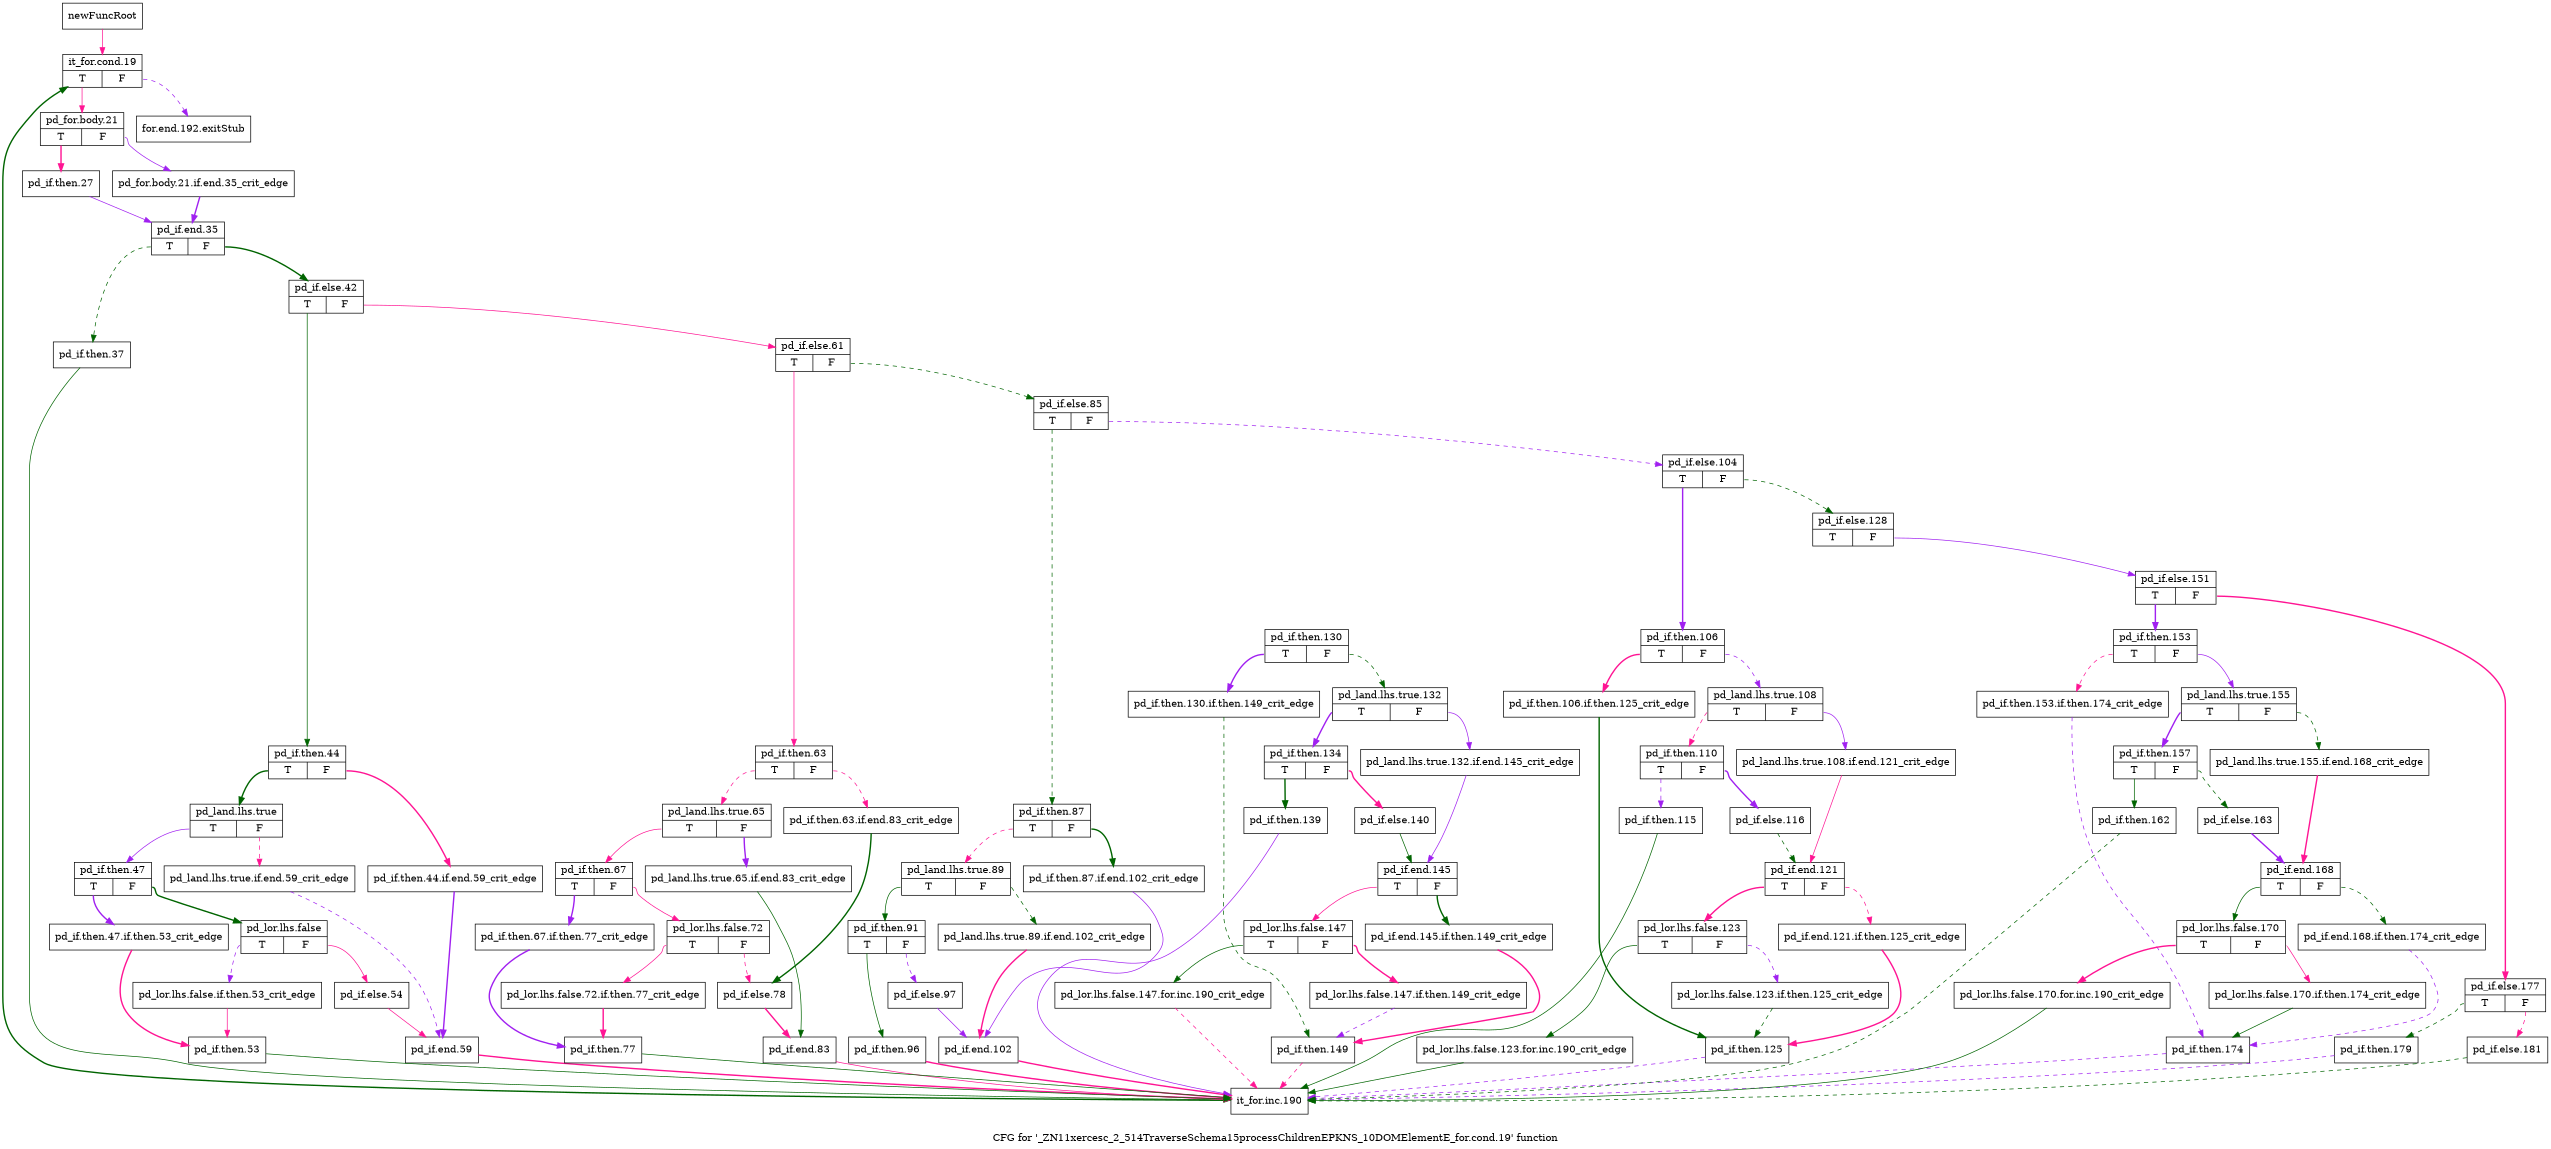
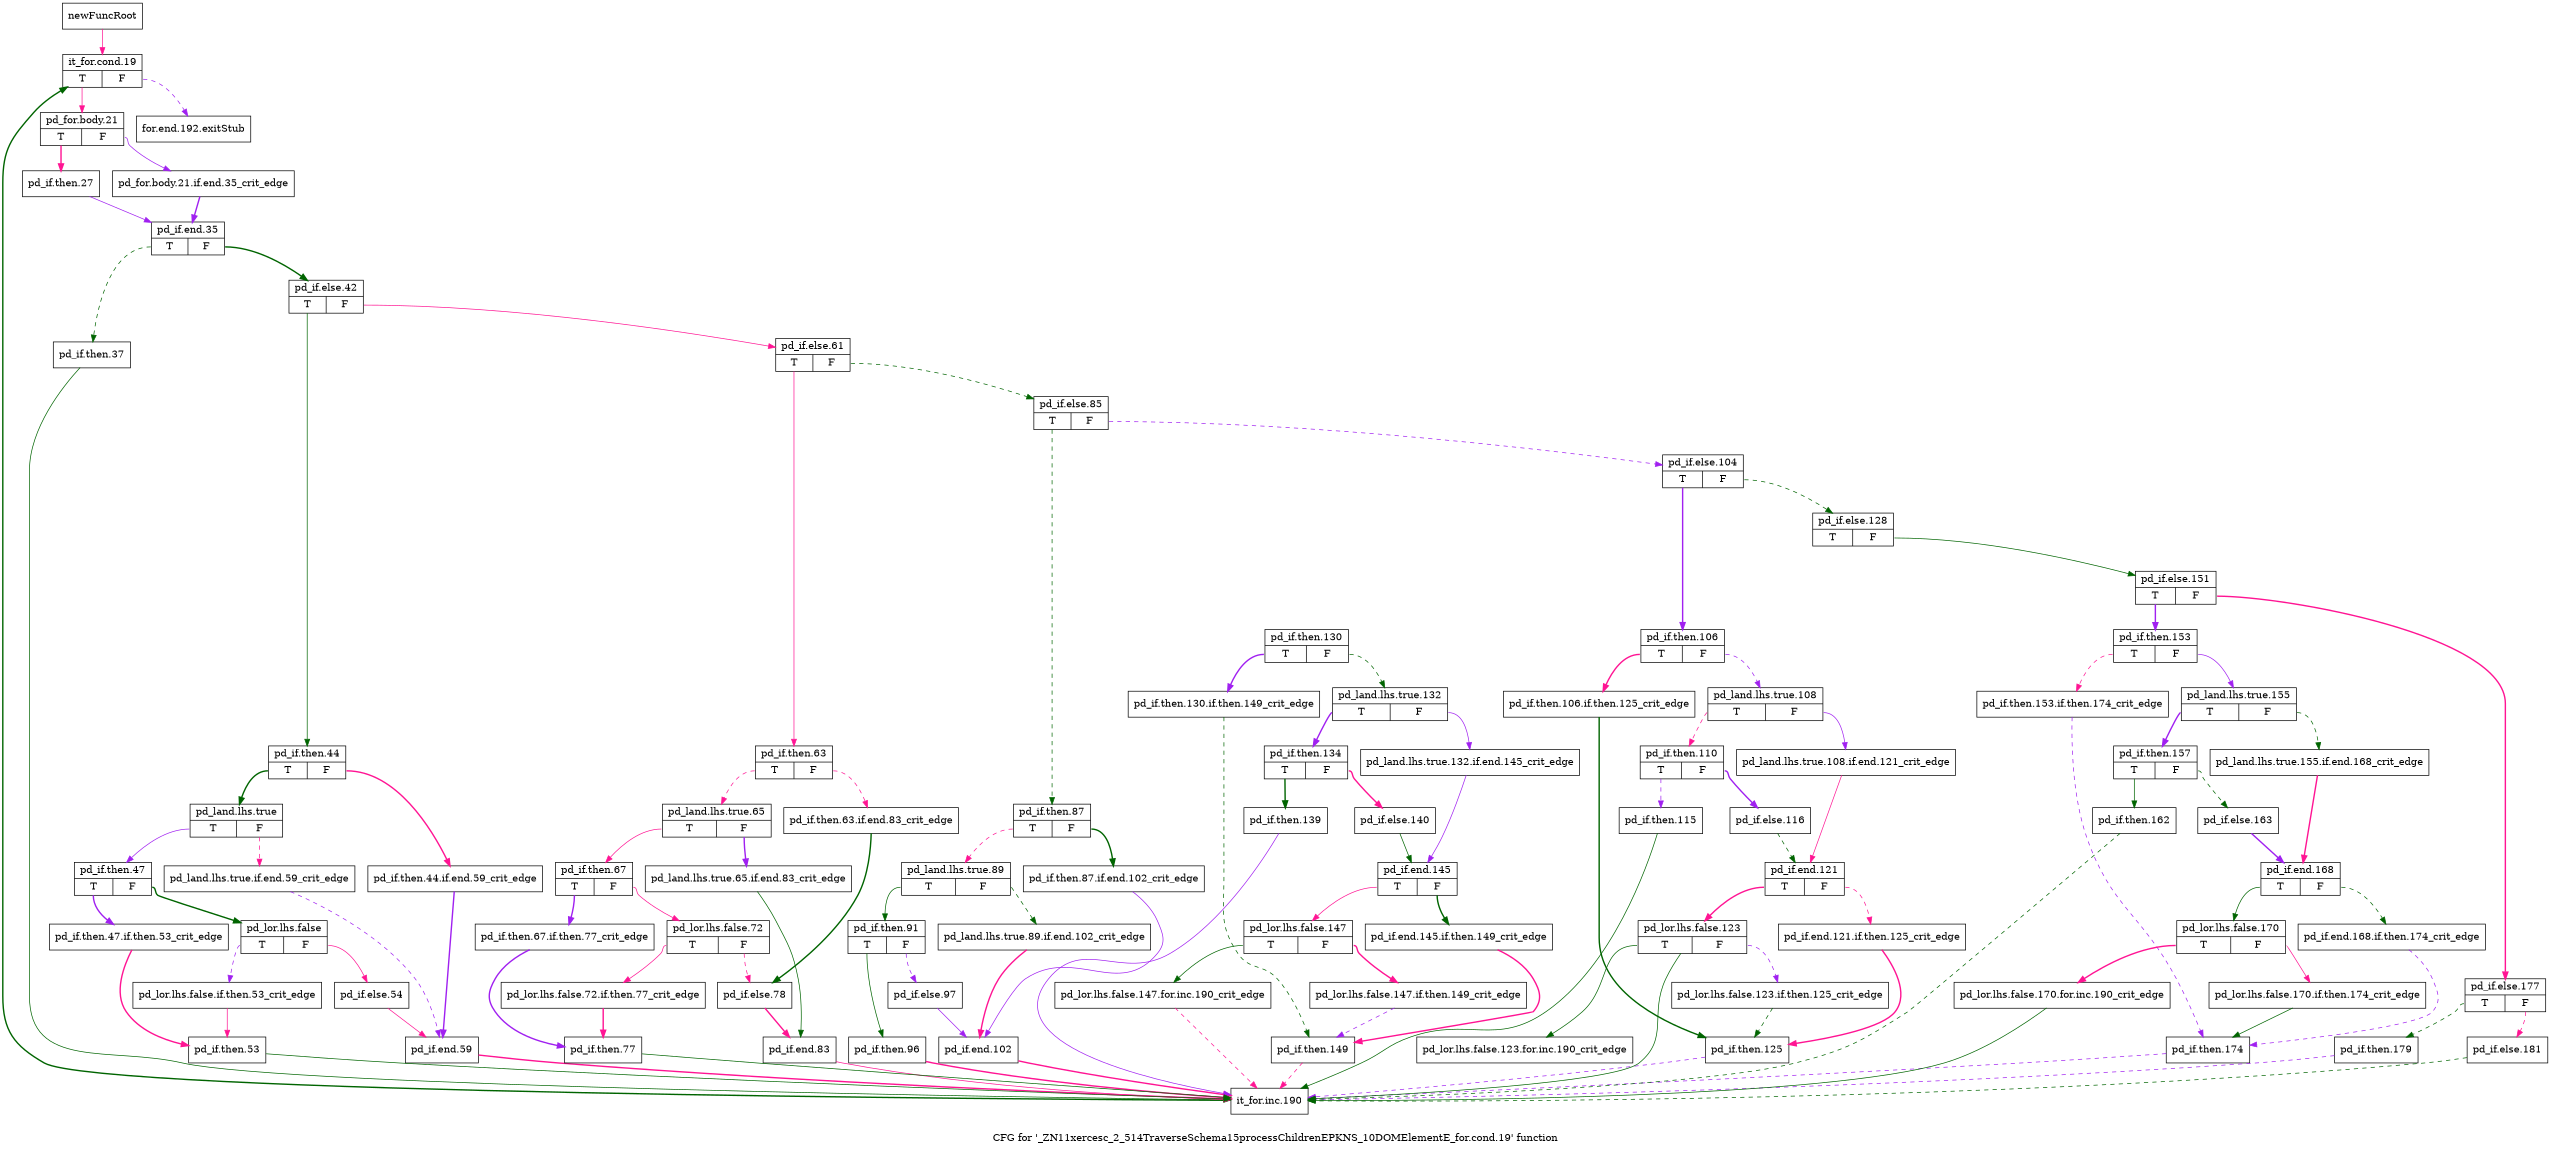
  digraph {
    label="CFG for '_ZN11xercesc_2_514TraverseSchema15processChildrenEPKNS_10DOMElementE_for.cond.19' function"
    node [shape=record]
    edge [color=deeppink style=solid]
    n1 [label="{newFuncRoot}"]
    n2 [label="{it_for.cond.19|{<s0>T|<s1>F}}"]
    n3 [label="{for.end.192.exitStub}"]
    n4 [label="{pd_for.body.21|{<s0>T|<s1>F}}"]
    n5 [label="{pd_if.then.27}"]
    n6 [label="{pd_for.body.21.if.end.35_crit_edge}"]
    n7 [label="{pd_if.end.35|{<s0>T|<s1>F}}"]
    n8 [label="{pd_if.then.37}"]
    n9 [label="{pd_if.else.42|{<s0>T|<s1>F}}"]
    n10 [label="{it_for.inc.190}"]
    n11 [label="{pd_if.then.44|{<s0>T|<s1>F}}"]
    n12 [label="{pd_if.else.61|{<s0>T|<s1>F}}"]
    n13 [label="{pd_land.lhs.true|{<s0>T|<s1>F}}"]
    n14 [label="{pd_if.then.44.if.end.59_crit_edge}"]
    n15 [label="{pd_if.then.63|{<s0>T|<s1>F}}"]
    n16 [label="{pd_if.else.85|{<s0>T|<s1>F}}"]
    n17 [label="{pd_if.then.47|{<s0>T|<s1>F}}"]
    n18 [label="{pd_land.lhs.true.if.end.59_crit_edge}"]
    n19 [label="{pd_if.end.59}"]
    n20 [label="{pd_land.lhs.true.65|{<s0>T|<s1>F}}"]
    n21 [label="{pd_if.then.63.if.end.83_crit_edge}"]
    n22 [label="{pd_if.then.87|{<s0>T|<s1>F}}"]
    n23 [label="{pd_if.else.104|{<s0>T|<s1>F}}"]
    n24 [label="{pd_if.then.67|{<s0>T|<s1>F}}"]
    n25 [label="{pd_land.lhs.true.65.if.end.83_crit_edge}"]
    n26 [label="{pd_if.else.78}"]
    n27 [label="{pd_land.lhs.true.89|{<s0>T|<s1>F}}"]
    n28 [label="{pd_if.then.87.if.end.102_crit_edge}"]
    n29 [label="{pd_if.then.106|{<s0>T|<s1>F}}"]
    n30 [label="{pd_if.else.128|{<s0>T|<s1>F}}"]
    n31 [label="{pd_if.then.91|{<s0>T|<s1>F}}"]
    n32 [label="{pd_land.lhs.true.89.if.end.102_crit_edge}"]
    n33 [label="{pd_if.end.102}"]
    n34 [label="{pd_if.then.106.if.then.125_crit_edge}"]
    n35 [label="{pd_land.lhs.true.108|{<s0>T|<s1>F}}"]
    n36 [label="{pd_if.else.151|{<s0>T|<s1>F}}"]
    n37 [label="{pd_if.then.125}"]
    n38 [label="{pd_if.then.110|{<s0>T|<s1>F}}"]
    n39 [label="{pd_land.lhs.true.108.if.end.121_crit_edge}"]
    n40 [label="{pd_if.then.130|{<s0>T|<s1>F}}"]
    n41 [label="{pd_if.then.130.if.then.149_crit_edge}"]
    n42 [label="{pd_land.lhs.true.132|{<s0>T|<s1>F}}"]
    n43 [label="{pd_if.then.153|{<s0>T|<s1>F}}"]
    n44 [label="{pd_if.else.177|{<s0>T|<s1>F}}"]
    n45 [label="{pd_if.then.149}"]
    n46 [label="{pd_if.then.134|{<s0>T|<s1>F}}"]
    n47 [label="{pd_land.lhs.true.132.if.end.145_crit_edge}"]
    n48 [label="{pd_if.then.153.if.then.174_crit_edge}"]
    n49 [label="{pd_land.lhs.true.155|{<s0>T|<s1>F}}"]
    n50 [label="{pd_if.then.179}"]
    n51 [label="{pd_if.else.181}"]
    n52 [label="{pd_if.then.174}"]
    n53 [label="{pd_if.then.157|{<s0>T|<s1>F}}"]
    n54 [label="{pd_land.lhs.true.155.if.end.168_crit_edge}"]
    n55 [label="{pd_if.then.162}"]
    n56 [label="{pd_if.else.163}"]
    n57 [label="{pd_if.end.168|{<s0>T|<s1>F}}"]
    n58 [label="{pd_lor.lhs.false.170|{<s0>T|<s1>F}}"]
    n59 [label="{pd_if.end.168.if.then.174_crit_edge}"]
    n60 [label="{pd_lor.lhs.false.170.for.inc.190_crit_edge}"]
    n61 [label="{pd_lor.lhs.false.170.if.then.174_crit_edge}"]
    n62 [label="{pd_if.then.139}"]
    n63 [label="{pd_if.else.140}"]
    n64 [label="{pd_if.end.145|{<s0>T|<s1>F}}"]
    n65 [label="{pd_lor.lhs.false.147|{<s0>T|<s1>F}}"]
    n66 [label="{pd_if.end.145.if.then.149_crit_edge}"]
    n67 [label="{pd_lor.lhs.false.147.for.inc.190_crit_edge}"]
    n68 [label="{pd_lor.lhs.false.147.if.then.149_crit_edge}"]
    n69 [label="{pd_if.then.115}"]
    n70 [label="{pd_if.else.116}"]
    n71 [label="{pd_if.end.121|{<s0>T|<s1>F}}"]
    n72 [label="{pd_lor.lhs.false.123|{<s0>T|<s1>F}}"]
    n73 [label="{pd_if.end.121.if.then.125_crit_edge}"]
    n74 [label="{pd_lor.lhs.false.123.for.inc.190_crit_edge}"]
    n75 [label="{pd_lor.lhs.false.123.if.then.125_crit_edge}"]
    n76 [label="{pd_if.then.96}"]
    n77 [label="{pd_if.else.97}"]
    n78 [label="{pd_if.then.67.if.then.77_crit_edge}"]
    n79 [label="{pd_lor.lhs.false.72|{<s0>T|<s1>F}}"]
    n80 [label="{pd_if.end.83}"]
    n81 [label="{pd_if.then.77}"]
    n82 [label="{pd_lor.lhs.false.72.if.then.77_crit_edge}"]
    n83 [label="{pd_if.then.47.if.then.53_crit_edge}"]
    n84 [label="{pd_lor.lhs.false|{<s0>T|<s1>F}}"]
    n85 [label="{pd_if.then.53}"]
    n86 [label="{pd_lor.lhs.false.if.then.53_crit_edge}"]
    n87 [label="{pd_if.else.54}"]
    n1 -> n2
    n2 -> n3 [color=purple style=dashed tailport=s1]
    n2 -> n4 [tailport=s0]
    n4 -> n5 [style=bold tailport=s0]
    n4 -> n6 [color=purple tailport=s1]
    n5 -> n7 [color=purple]
    n6 -> n7 [color=purple style=bold]
    n7 -> n8 [color=darkgreen style=dashed tailport=s0]
    n7 -> n9 [color=darkgreen style=bold tailport=s1]
    n8 -> n10 [color=darkgreen]
    n9 -> n11 [color=darkgreen tailport=s0]
    n9 -> n12 [tailport=s1]
    n10 -> n2 [color=darkgreen style=bold]
    n11 -> n13 [color=darkgreen style=bold tailport=s0]
    n11 -> n14 [style=bold tailport=s1]
    n12 -> n15 [tailport=s0]
    n12 -> n16 [color=darkgreen style=dashed tailport=s1]
    n13 -> n17 [color=purple tailport=s0]
    n13 -> n18 [style=dashed tailport=s1]
    n14 -> n19 [color=purple style=bold]
    n15 -> n20 [style=dashed tailport=s0]
    n15 -> n21 [style=dashed tailport=s1]
    n16 -> n22 [color=darkgreen style=dashed tailport=s0]
    n16 -> n23 [color=purple style=dashed tailport=s1]
    n17 -> n83 [color=purple style=bold tailport=s0]
    n17 -> n84 [color=darkgreen style=bold tailport=s1]
    n18 -> n19 [color=purple style=dashed]
    n19 -> n10 [style=bold]
    n20 -> n24 [tailport=s0]
    n20 -> n25 [color=purple style=bold tailport=s1]
    n21 -> n26 [color=darkgreen style=bold]
    n22 -> n27 [style=dashed tailport=s0]
    n22 -> n28 [color=darkgreen style=bold tailport=s1]
    n23 -> n29 [color=purple style=bold tailport=s0]
    n23 -> n30 [color=darkgreen style=dashed tailport=s1]
    n24 -> n78 [color=purple style=bold tailport=s0]
    n24 -> n79 [tailport=s1]
    n25 -> n80 [color=darkgreen]
    n26 -> n80 [style=bold]
    n27 -> n31 [color=darkgreen tailport=s0]
    n27 -> n32 [color=darkgreen style=dashed tailport=s1]
    n28 -> n33 [color=purple]
    n29 -> n34 [style=bold tailport=s0]
    n29 -> n35 [color=purple style=dashed tailport=s1]
-   n30 -> n36 [color=purple tailport=s1]
+   n30 -> n36 [color=darkgreen tailport=s1]
    n31 -> n76 [color=darkgreen tailport=s0]
    n31 -> n77 [color=purple style=dashed tailport=s1]
    n32 -> n33 [style=bold]
    n33 -> n10 [style=bold]
    n34 -> n37 [color=darkgreen style=bold]
    n35 -> n38 [style=dashed tailport=s0]
    n35 -> n39 [color=purple tailport=s1]
    n36 -> n43 [color=purple style=bold tailport=s0]
    n36 -> n44 [style=bold tailport=s1]
    n37 -> n10 [color=purple style=dashed]
    n38 -> n69 [color=purple style=dashed tailport=s0]
    n38 -> n70 [color=purple style=bold tailport=s1]
    n39 -> n71
    n40 -> n41 [color=purple style=bold tailport=s0]
    n40 -> n42 [color=darkgreen style=dashed tailport=s1]
    n41 -> n45 [color=darkgreen style=dashed]
    n42 -> n46 [color=purple style=bold tailport=s0]
    n42 -> n47 [color=purple tailport=s1]
    n43 -> n48 [style=dashed tailport=s0]
    n43 -> n49 [color=purple tailport=s1]
    n44 -> n50 [color=darkgreen style=dashed tailport=s0]
    n44 -> n51 [style=dashed tailport=s1]
    n45 -> n10 [style=dashed]
    n46 -> n62 [color=darkgreen style=bold tailport=s0]
    n46 -> n63 [style=bold tailport=s1]
    n47 -> n64 [color=purple]
    n48 -> n52 [color=purple style=dashed]
    n49 -> n53 [color=purple style=bold tailport=s0]
    n49 -> n54 [color=darkgreen style=dashed tailport=s1]
    n50 -> n10 [color=purple style=dashed]
    n51 -> n10 [color=darkgreen style=dashed]
    n52 -> n10 [color=purple style=dashed]
    n53 -> n55 [color=darkgreen tailport=s0]
    n53 -> n56 [color=darkgreen style=dashed tailport=s1]
    n54 -> n57 [style=bold]
    n55 -> n10 [color=darkgreen style=dashed]
    n56 -> n57 [color=purple style=bold]
    n57 -> n58 [color=darkgreen tailport=s0]
    n57 -> n59 [color=darkgreen style=dashed tailport=s1]
    n58 -> n60 [style=bold tailport=s0]
    n58 -> n61 [tailport=s1]
    n59 -> n52 [color=purple style=dashed]
    n60 -> n10 [color=darkgreen]
    n61 -> n52 [color=darkgreen]
    n62 -> n10 [color=purple]
    n63 -> n64 [color=darkgreen]
    n64 -> n65 [tailport=s0]
    n64 -> n66 [color=darkgreen style=bold tailport=s1]
    n65 -> n67 [color=darkgreen tailport=s0]
    n65 -> n68 [style=bold tailport=s1]
    n66 -> n45 [style=bold]
    n67 -> n10 [style=dashed]
    n68 -> n45 [color=purple style=dashed]
    n69 -> n10 [color=darkgreen]
    n70 -> n71 [color=darkgreen style=dashed]
    n71 -> n72 [style=bold tailport=s0]
    n71 -> n73 [style=dashed tailport=s1]
    n72 -> n74 [color=darkgreen tailport=s0]
    n72 -> n75 [color=purple style=dashed tailport=s1]
    n73 -> n37 [style=bold]
-   n74 -> n10 [color=darkgreen]
+   n72 -> n10 [color=darkgreen]
    n75 -> n37 [color=darkgreen style=dashed]
    n76 -> n10 [style=bold]
    n77 -> n33 [color=purple]
    n78 -> n81 [color=purple style=bold]
    n79 -> n26 [style=dashed tailport=s1]
    n79 -> n82 [tailport=s0]
    n80 -> n10
    n81 -> n10 [color=darkgreen]
    n82 -> n81 [style=bold]
    n83 -> n85 [style=bold]
    n84 -> n86 [color=purple style=dashed tailport=s0]
    n84 -> n87 [tailport=s1]
    n85 -> n10 [color=darkgreen]
    n86 -> n85
    n87 -> n19
  }
